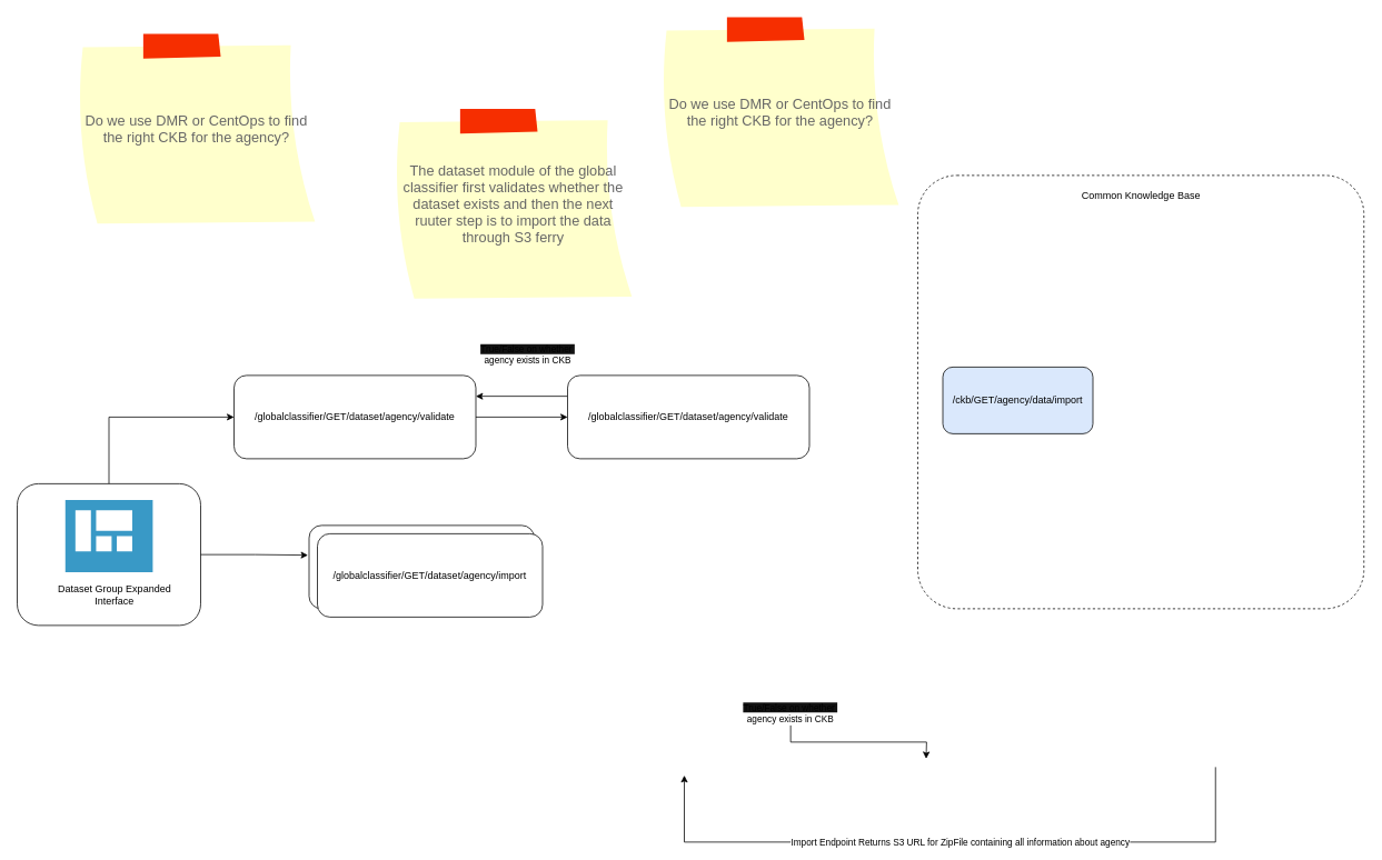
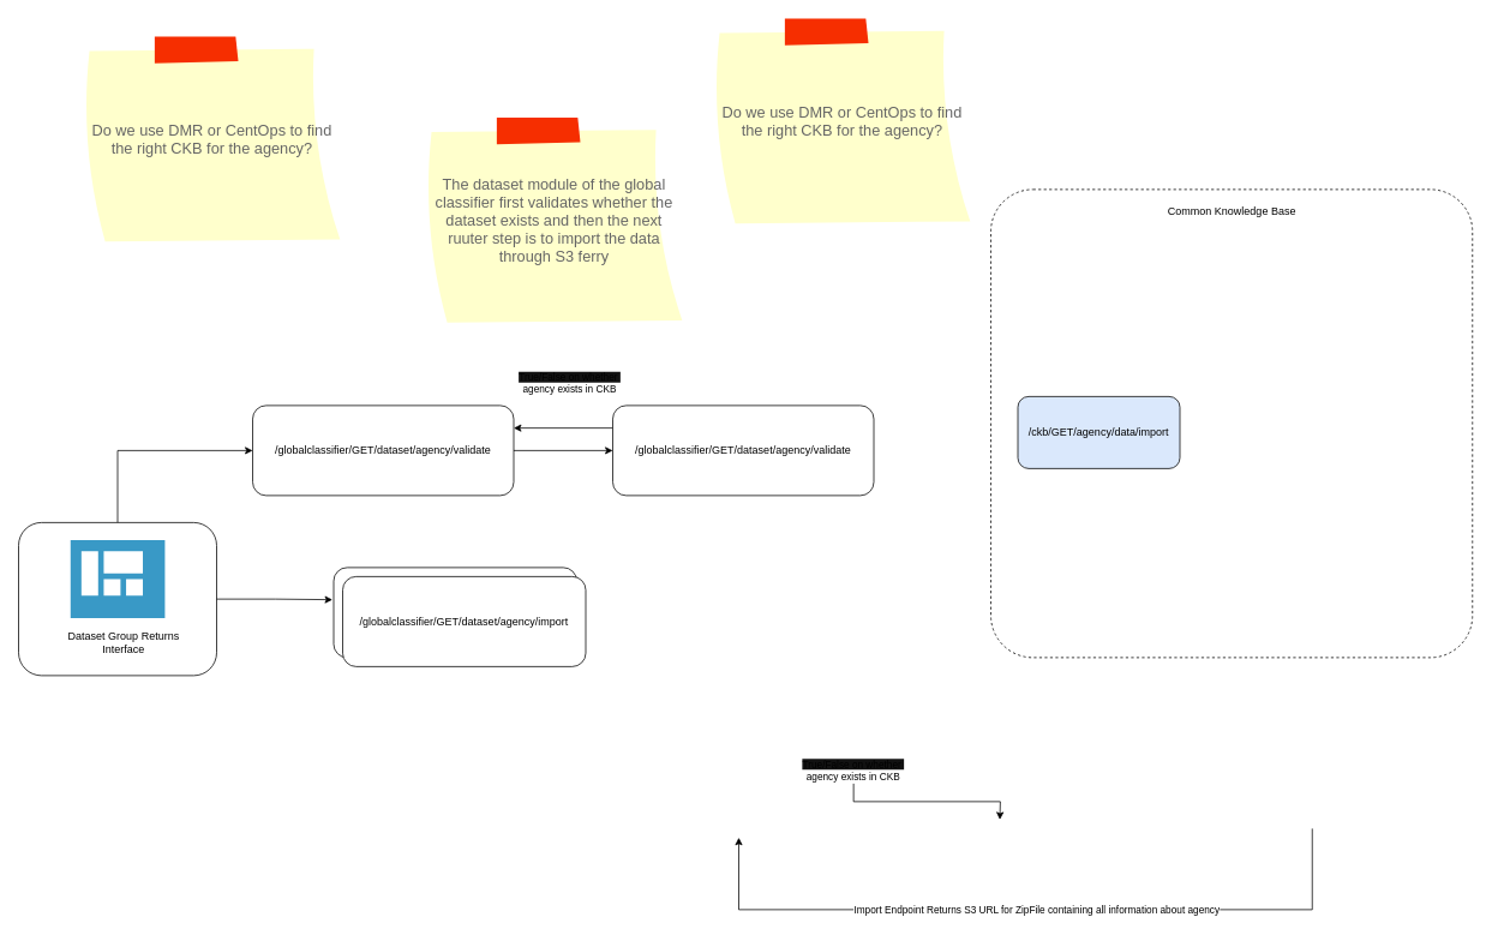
  <mxCell id="0" />
  <mxCell id="1" parent="0" />
  <mxCell id="2" value="" style="rounded=1;whiteSpace=wrap;html=1;arcSize=9;dashed=1;fillColor=none;" vertex="1" parent="1"><mxGeometry x="1100" y="210" width="535" height="520" as="geometry" /></mxCell>
  <mxCell id="3" style="edgeStyle=orthogonalEdgeStyle;rounded=0;orthogonalLoop=1;jettySize=auto;html=1;exitX=1;exitY=0.5;exitDx=0;exitDy=0;entryX=0;entryY=0.5;entryDx=0;entryDy=0;" edge="1" parent="1" source="4" target="11"><mxGeometry relative="1" as="geometry" /></mxCell>
  <mxCell id="4" value="/globalclassifier/GET/dataset/agency/validate" style="rounded=1;whiteSpace=wrap;html=1;" vertex="1" parent="1"><mxGeometry x="280" y="450" width="290" height="100" as="geometry" /></mxCell>
  <mxCell id="5" style="edgeStyle=orthogonalEdgeStyle;rounded=0;orthogonalLoop=1;jettySize=auto;html=1;exitX=0.5;exitY=0;exitDx=0;exitDy=0;entryX=0;entryY=0.5;entryDx=0;entryDy=0;" edge="1" parent="1" source="6" target="4"><mxGeometry relative="1" as="geometry" /></mxCell>
  <mxCell id="6" value="" style="rounded=1;whiteSpace=wrap;html=1;" vertex="1" parent="1"><mxGeometry x="20" y="580" width="220" height="170" as="geometry" /></mxCell>
- <mxCell id="7" value="Dataset Group Expanded Interface" style="text;html=1;align=center;verticalAlign=middle;whiteSpace=wrap;rounded=0;" vertex="1" parent="1"><mxGeometry x="67.49" y="696.5" width="139.58" height="33.5" as="geometry" /></mxCell>
+ <mxCell id="7" value="Dataset Group Returns Interface" style="text;html=1;align=center;verticalAlign=middle;whiteSpace=wrap;rounded=0;" vertex="1" parent="1"><mxGeometry x="67.49" y="696.5" width="139.58" height="33.5" as="geometry" /></mxCell>
  <mxCell id="8" value="" style="image;sketch=0;aspect=fixed;html=1;points=[];align=center;fontSize=12;image=img/lib/mscae/Shared_Dashboard.svg;" vertex="1" parent="1"><mxGeometry x="77.86" y="600" width="105.49" height="86.5" as="geometry" /></mxCell>
  <mxCell id="9" value="Common Knowledge Base" style="text;html=1;align=center;verticalAlign=middle;whiteSpace=wrap;rounded=0;" vertex="1" parent="1"><mxGeometry x="1271.5" y="220" width="192" height="30" as="geometry" /></mxCell>
  <mxCell id="10" style="edgeStyle=orthogonalEdgeStyle;rounded=0;orthogonalLoop=1;jettySize=auto;html=1;exitX=0;exitY=0.25;exitDx=0;exitDy=0;entryX=1;entryY=0.25;entryDx=0;entryDy=0;" edge="1" parent="1" source="11" target="4"><mxGeometry relative="1" as="geometry" /></mxCell>
  <mxCell id="11" value="/globalclassifier/GET/dataset/agency/validate" style="rounded=1;whiteSpace=wrap;html=1;" vertex="1" parent="1"><mxGeometry x="680" y="450" width="290" height="100" as="geometry" /></mxCell>
  <mxCell id="12" style="edgeStyle=orthogonalEdgeStyle;rounded=0;orthogonalLoop=1;jettySize=auto;html=1;" edge="1" parent="1"><mxGeometry relative="1" as="geometry"><mxPoint x="1457" y="920" as="sourcePoint" /><mxPoint x="820" y="930" as="targetPoint" /><Array as="points"><mxPoint x="1457" y="1010" /><mxPoint x="820" y="1010" /></Array></mxGeometry></mxCell>
  <mxCell id="13" value="Import Endpoint Returns S3 URL for ZipFile containing all information about agency" style="edgeLabel;html=1;align=center;verticalAlign=middle;resizable=0;points=[];" vertex="1" connectable="0" parent="12"><mxGeometry x="-0.016" y="-1" relative="1" as="geometry"><mxPoint as="offset" /></mxGeometry></mxCell>
  <mxCell id="14" value="/ckb/GET/agency/data/import" style="rounded=1;whiteSpace=wrap;html=1;fillColor=#dae8fc;" vertex="1" parent="1"><mxGeometry x="1130" y="440" width="180" height="80" as="geometry" /></mxCell>
  <mxCell id="15" value="The dataset module of the global classifier first validates whether the dataset exists and then the next ruuter step is to import the data through S3 ferry" style="strokeWidth=1;shadow=0;dashed=0;align=center;html=1;shape=mxgraph.mockup.text.stickyNote2;fontColor=#666666;mainText=;fontSize=17;whiteSpace=wrap;fillColor=#ffffcc;strokeColor=#F62E00;" vertex="1" parent="1"><mxGeometry x="470" y="130" width="290" height="230" as="geometry" /></mxCell>
  <mxCell id="16" value="&lt;span style=&quot;font-size: 11px; text-wrap-mode: nowrap; background-color: rgb(18, 18, 18);&quot;&gt;True/False on whether&amp;nbsp;&lt;/span&gt;&lt;div style=&quot;font-size: 11px; text-wrap-mode: nowrap;&quot;&gt;agency exists in CKB&lt;/div&gt;" style="text;html=1;align=center;verticalAlign=middle;whiteSpace=wrap;rounded=0;" vertex="1" parent="1"><mxGeometry x="560" y="410" width="145" height="30" as="geometry" /></mxCell>
  <mxCell id="17" style="edgeStyle=orthogonalEdgeStyle;rounded=0;orthogonalLoop=1;jettySize=auto;html=1;exitX=0.5;exitY=1;exitDx=0;exitDy=0;" edge="1" parent="1" source="18"><mxGeometry relative="1" as="geometry"><mxPoint x="1110" y="910" as="targetPoint" /></mxGeometry></mxCell>
  <mxCell id="18" value="&lt;span style=&quot;font-size: 11px; text-wrap-mode: nowrap; background-color: rgb(18, 18, 18);&quot;&gt;True/False on whether&amp;nbsp;&lt;/span&gt;&lt;div style=&quot;font-size: 11px; text-wrap-mode: nowrap;&quot;&gt;agency exists in CKB&lt;/div&gt;" style="text;html=1;align=center;verticalAlign=middle;whiteSpace=wrap;rounded=0;" vertex="1" parent="1"><mxGeometry x="875" y="840" width="145" height="30" as="geometry" /></mxCell>
  <mxCell id="19" value="/globalclassifier/GET/dataset/agency/import" style="rounded=1;whiteSpace=wrap;html=1;" vertex="1" parent="1"><mxGeometry x="370" y="630" width="270" height="100" as="geometry" /></mxCell>
  <mxCell id="20" style="edgeStyle=orthogonalEdgeStyle;rounded=0;orthogonalLoop=1;jettySize=auto;html=1;entryX=-0.005;entryY=0.357;entryDx=0;entryDy=0;entryPerimeter=0;" edge="1" parent="1" source="6" target="19"><mxGeometry relative="1" as="geometry" /></mxCell>
  <mxCell id="21" value="/globalclassifier/GET/dataset/agency/import" style="rounded=1;whiteSpace=wrap;html=1;" vertex="1" parent="1"><mxGeometry x="380" y="640" width="270" height="100" as="geometry" /></mxCell>
  <mxCell id="22" value="Do we use DMR or CentOps to find the right CKB for the agency?" style="strokeWidth=1;shadow=0;dashed=0;align=center;html=1;shape=mxgraph.mockup.text.stickyNote2;fontColor=#666666;mainText=;fontSize=17;whiteSpace=wrap;fillColor=#ffffcc;strokeColor=#F62E00;" vertex="1" parent="1"><mxGeometry x="790" y="20" width="290" height="230" as="geometry" /></mxCell>
  <mxCell id="23" value="Do we use DMR or CentOps to find the right CKB for the agency?" style="strokeWidth=1;shadow=0;dashed=0;align=center;html=1;shape=mxgraph.mockup.text.stickyNote2;fontColor=#666666;mainText=;fontSize=17;whiteSpace=wrap;fillColor=#ffffcc;strokeColor=#F62E00;" vertex="1" parent="1"><mxGeometry x="90" y="40" width="290" height="230" as="geometry" /></mxCell>
